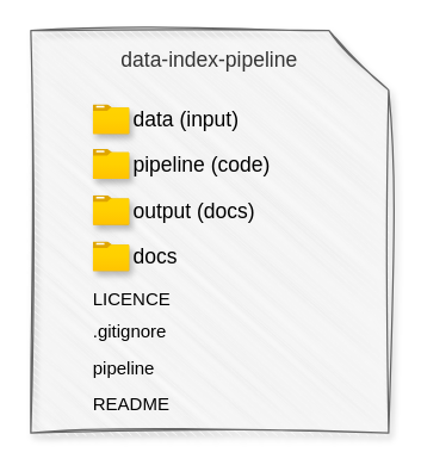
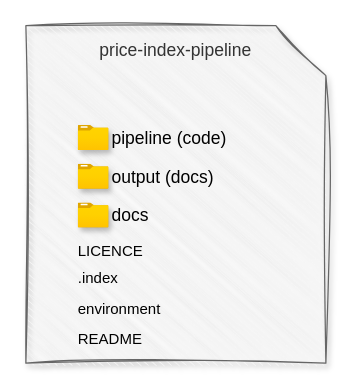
  <mxCell id="0" />
  <mxCell id="1" parent="0" />
- <mxCell id="2" value="&lt;font style=&quot;font-size: 14px;&quot;&gt;data-index-pipeline&lt;br&gt;&lt;/font&gt;&lt;br&gt;&lt;br&gt;&lt;br&gt;&lt;br&gt;&lt;br&gt;&lt;br&gt;&lt;br&gt;&lt;br&gt;&lt;br&gt;&lt;br&gt;&lt;br&gt;&lt;br&gt;&lt;br&gt;&lt;div&gt;&lt;br&gt;&lt;br&gt;&lt;br&gt;&lt;/div&gt;" style="shape=card;direction=south;whiteSpace=wrap;html=1;fillColor=#f5f5f5;fontColor=#333333;strokeColor=#666666;size=40;comic=0;treeMoving=0;treeFolding=0;sketch=1;curveFitting=1;jiggle=2;shadow=1;" vertex="1" parent="1"><mxGeometry x="20" y="20" width="240" height="270" as="geometry" /></mxCell>
+ <mxCell id="2" value="&lt;font style=&quot;font-size: 14px;&quot;&gt;price-index-pipeline&lt;br&gt;&lt;/font&gt;&lt;br&gt;&lt;br&gt;&lt;br&gt;&lt;br&gt;&lt;br&gt;&lt;br&gt;&lt;br&gt;&lt;br&gt;&lt;br&gt;&lt;br&gt;&lt;br&gt;&lt;br&gt;&lt;br&gt;&lt;div&gt;&lt;br&gt;&lt;br&gt;&lt;br&gt;&lt;/div&gt;" style="shape=card;direction=south;whiteSpace=wrap;html=1;fillColor=#f5f5f5;fontColor=#333333;strokeColor=#666666;size=40;comic=0;treeMoving=0;treeFolding=0;sketch=1;curveFitting=1;jiggle=2;shadow=1;" vertex="1" parent="1"><mxGeometry x="20" y="20" width="240" height="270" as="geometry" /></mxCell>
  <mxCell id="3" value="LICENCE" style="text;html=1;align=left;verticalAlign=middle;whiteSpace=wrap;rounded=0;sketch=1;curveFitting=1;jiggle=2;shadow=1;" vertex="1" parent="1"><mxGeometry x="60" y="191" width="60" height="20" as="geometry" /></mxCell>
- <mxCell id="4" value=".gitignore" style="text;html=1;align=left;verticalAlign=middle;whiteSpace=wrap;rounded=0;sketch=1;curveFitting=1;jiggle=2;shadow=1;" vertex="1" parent="1"><mxGeometry x="60" y="212" width="60" height="20" as="geometry" /></mxCell>
+ <mxCell id="4" value=".index" style="text;html=1;align=left;verticalAlign=middle;whiteSpace=wrap;rounded=0;sketch=1;curveFitting=1;jiggle=2;shadow=1;" vertex="1" parent="1"><mxGeometry x="60" y="212" width="60" height="20" as="geometry" /></mxCell>
  <mxCell id="5" value="README" style="text;html=1;align=left;verticalAlign=middle;whiteSpace=wrap;rounded=0;sketch=1;curveFitting=1;jiggle=2;shadow=1;" vertex="1" parent="1"><mxGeometry x="60" y="261" width="60" height="20" as="geometry" /></mxCell>
- <mxCell id="6" value="pipeline" style="text;html=1;align=left;verticalAlign=middle;whiteSpace=wrap;rounded=0;sketch=1;curveFitting=1;jiggle=2;shadow=1;" vertex="1" parent="1"><mxGeometry x="60" y="237" width="60" height="20" as="geometry" /></mxCell>
- <mxCell id="7" value="data (input)" style="image;aspect=fixed;html=1;points=[];align=left;fontSize=14;image=img/lib/azure2/general/Folder_Blank.svg;labelPosition=right;verticalLabelPosition=middle;verticalAlign=middle;labelBackgroundColor=none;sketch=1;curveFitting=1;jiggle=2;shadow=1;" vertex="1" parent="1"><mxGeometry x="62" y="70" width="24.64" height="20" as="geometry" /></mxCell>
+ <mxCell id="6" value="environment" style="text;html=1;align=left;verticalAlign=middle;whiteSpace=wrap;rounded=0;sketch=1;curveFitting=1;jiggle=2;shadow=1;" vertex="1" parent="1"><mxGeometry x="60" y="237" width="60" height="20" as="geometry" /></mxCell>
  <mxCell id="8" value="pipeline (code)" style="image;aspect=fixed;html=1;points=[];align=left;fontSize=14;image=img/lib/azure2/general/Folder_Blank.svg;labelPosition=right;verticalLabelPosition=middle;verticalAlign=middle;labelBackgroundColor=none;sketch=1;curveFitting=1;jiggle=2;shadow=1;" vertex="1" parent="1"><mxGeometry x="62" y="100" width="24.64" height="20" as="geometry" /></mxCell>
  <mxCell id="9" value="output (docs)" style="image;aspect=fixed;html=1;points=[];align=left;fontSize=14;image=img/lib/azure2/general/Folder_Blank.svg;labelPosition=right;verticalLabelPosition=middle;verticalAlign=middle;labelBackgroundColor=none;sketch=1;curveFitting=1;jiggle=2;shadow=1;" vertex="1" parent="1"><mxGeometry x="62" y="131" width="24.64" height="20" as="geometry" /></mxCell>
  <mxCell id="10" value="docs" style="image;aspect=fixed;html=1;points=[];align=left;fontSize=14;image=img/lib/azure2/general/Folder_Blank.svg;labelPosition=right;verticalLabelPosition=middle;verticalAlign=middle;labelBackgroundColor=none;sketch=1;curveFitting=1;jiggle=2;shadow=1;" vertex="1" parent="1"><mxGeometry x="62" y="162" width="24.64" height="20" as="geometry" /></mxCell>
